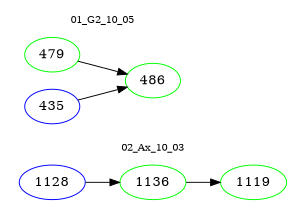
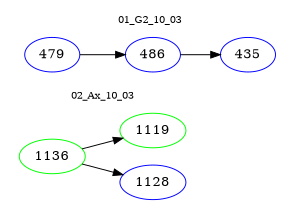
  digraph {
    rankdir=LR
    node [color=green]
    edge [color=black]
    n1 [label=1136]
    n2 [color=blue label=1128]
    n3 [label=1119]
-   n4 [label=479]
-   n5 [label=486]
+   n4 [color=blue label=479]
+   n5 [color=blue label=486]
    n6 [color=blue label=435]
    subgraph cluster_1 {
      color=white
      fontsize=10
      label="02_Ax_10_03"
      n1
      n2
      n3
    }
    subgraph cluster_2 {
      color=white
      fontsize=10
-     label="01_G2_10_05"
+     label="01_G2_10_03"
      n4
      n5
      n6
    }
-   n2 -> n1
+   n1 -> n2
    n1 -> n3
    n4 -> n5
-   n6 -> n5
+   n5 -> n6
  }
